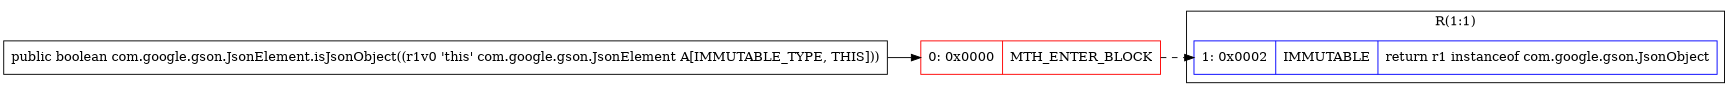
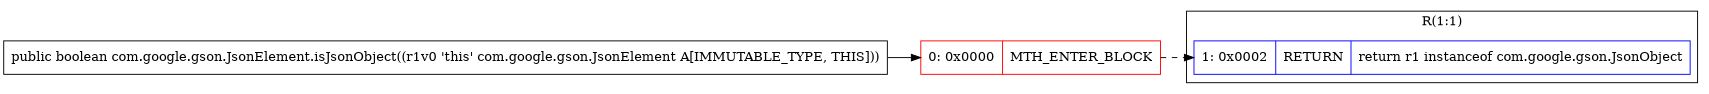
  digraph {
    rankdir=LR
    node [shape=record]
-   n1 [color=blue label="{1\:\ 0x0002|IMMUTABLE\l|return r1 instanceof com.google.gson.JsonObject\l}"]
+   n1 [color=blue label="{1\:\ 0x0002|RETURN\l|return r1 instanceof com.google.gson.JsonObject\l}"]
    n2 [color=red label="{0\:\ 0x0000|MTH_ENTER_BLOCK\l}"]
    n3 [label="{public boolean com.google.gson.JsonElement.isJsonObject((r1v0 'this' com.google.gson.JsonElement A[IMMUTABLE_TYPE, THIS])) }"]
    subgraph cluster_1 {
      label="R(1:1)"
      n1
    }
    n2 -> n1 [style=dashed]
    n3 -> n2 [style=solid]
  }
